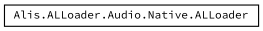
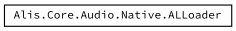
  digraph {
    rankdir=LR
    fontname="Source Code Pro"
-   n1 [color=black fillcolor=white fontname="Source Code Pro" fontsize=10 height=0.2 label="Alis.ALLoader.Audio.Native.ALLoader" shape=record style=filled width=0.4]
+   n1 [color=black fillcolor=white fontname="Source Code Pro" fontsize=10 height=0.2 label="Alis.Core.Audio.Native.ALLoader" shape=record style=filled width=0.4]
  }
